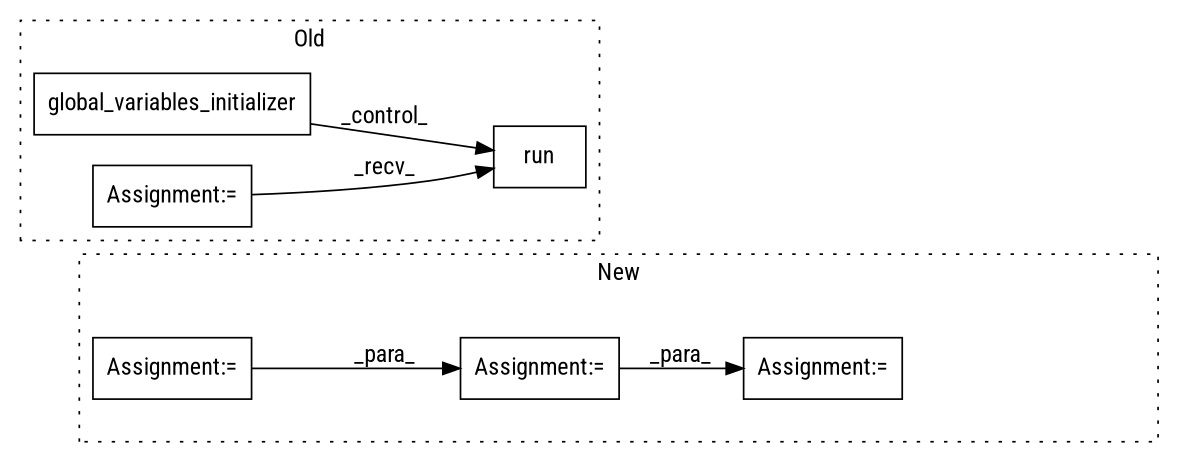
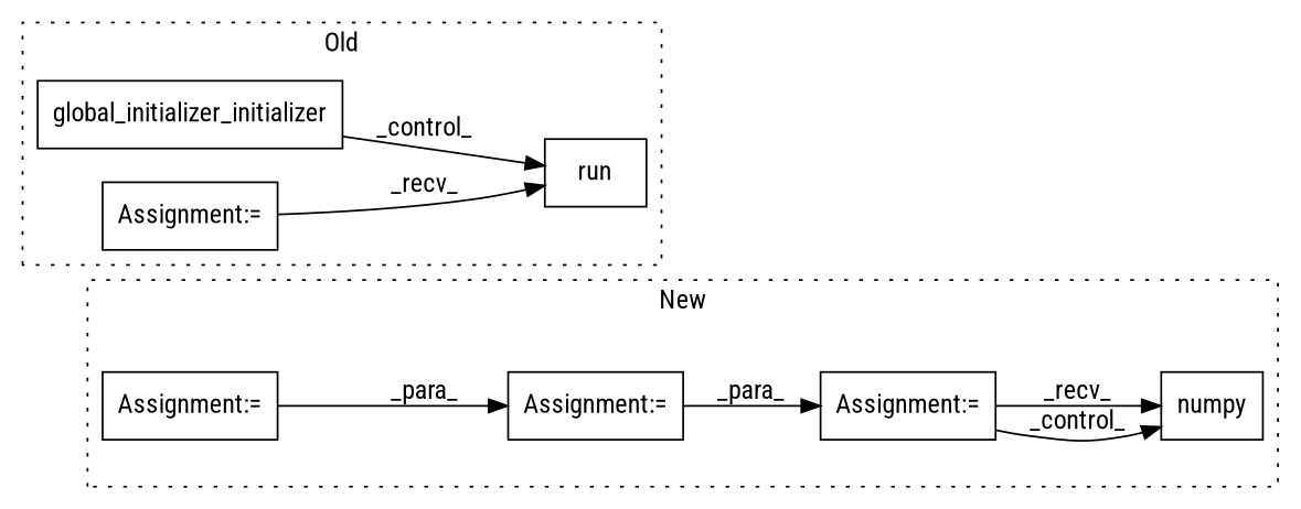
  digraph {
    fontname="Roboto Condensed"
    rankdir=LR
    node [a=7 fontname="Roboto Condensed" l=1 shape=box]
    edge [fontname="Roboto Condensed"]
+   n1 [a=32 l=7 label=numpy s=6690]
    n2 [label="Assignment:=" s=6340]
    n3 [label="Assignment:=" s=6278]
    n4 [l="73,2" label="Assignment:=" s="6541,6649"]
-   n5 [a=32 l=30 label=global_variables_initializer s=6271]
+   n5 [a=32 l=30 label=global_initializer_initializer s=6271]
    n6 [a=32 l="4,1" label=run s="6314,6322"]
    n7 [label="Assignment:=" s=6220]
    subgraph cluster_1 {
      label=New
      style=dotted
+     n1
      n2
      n3
      n4
    }
    subgraph cluster_2 {
      label=Old
      style=dotted
      n5
      n6
      n7
    }
    n2 -> n4 [label=_para_]
    n3 -> n2 [label=_para_]
+   n4 -> n1 [label=_control_]
+   n4 -> n1 [label=_recv_]
    n5 -> n6 [label=_control_]
    n7 -> n6 [label=_recv_]
  }
